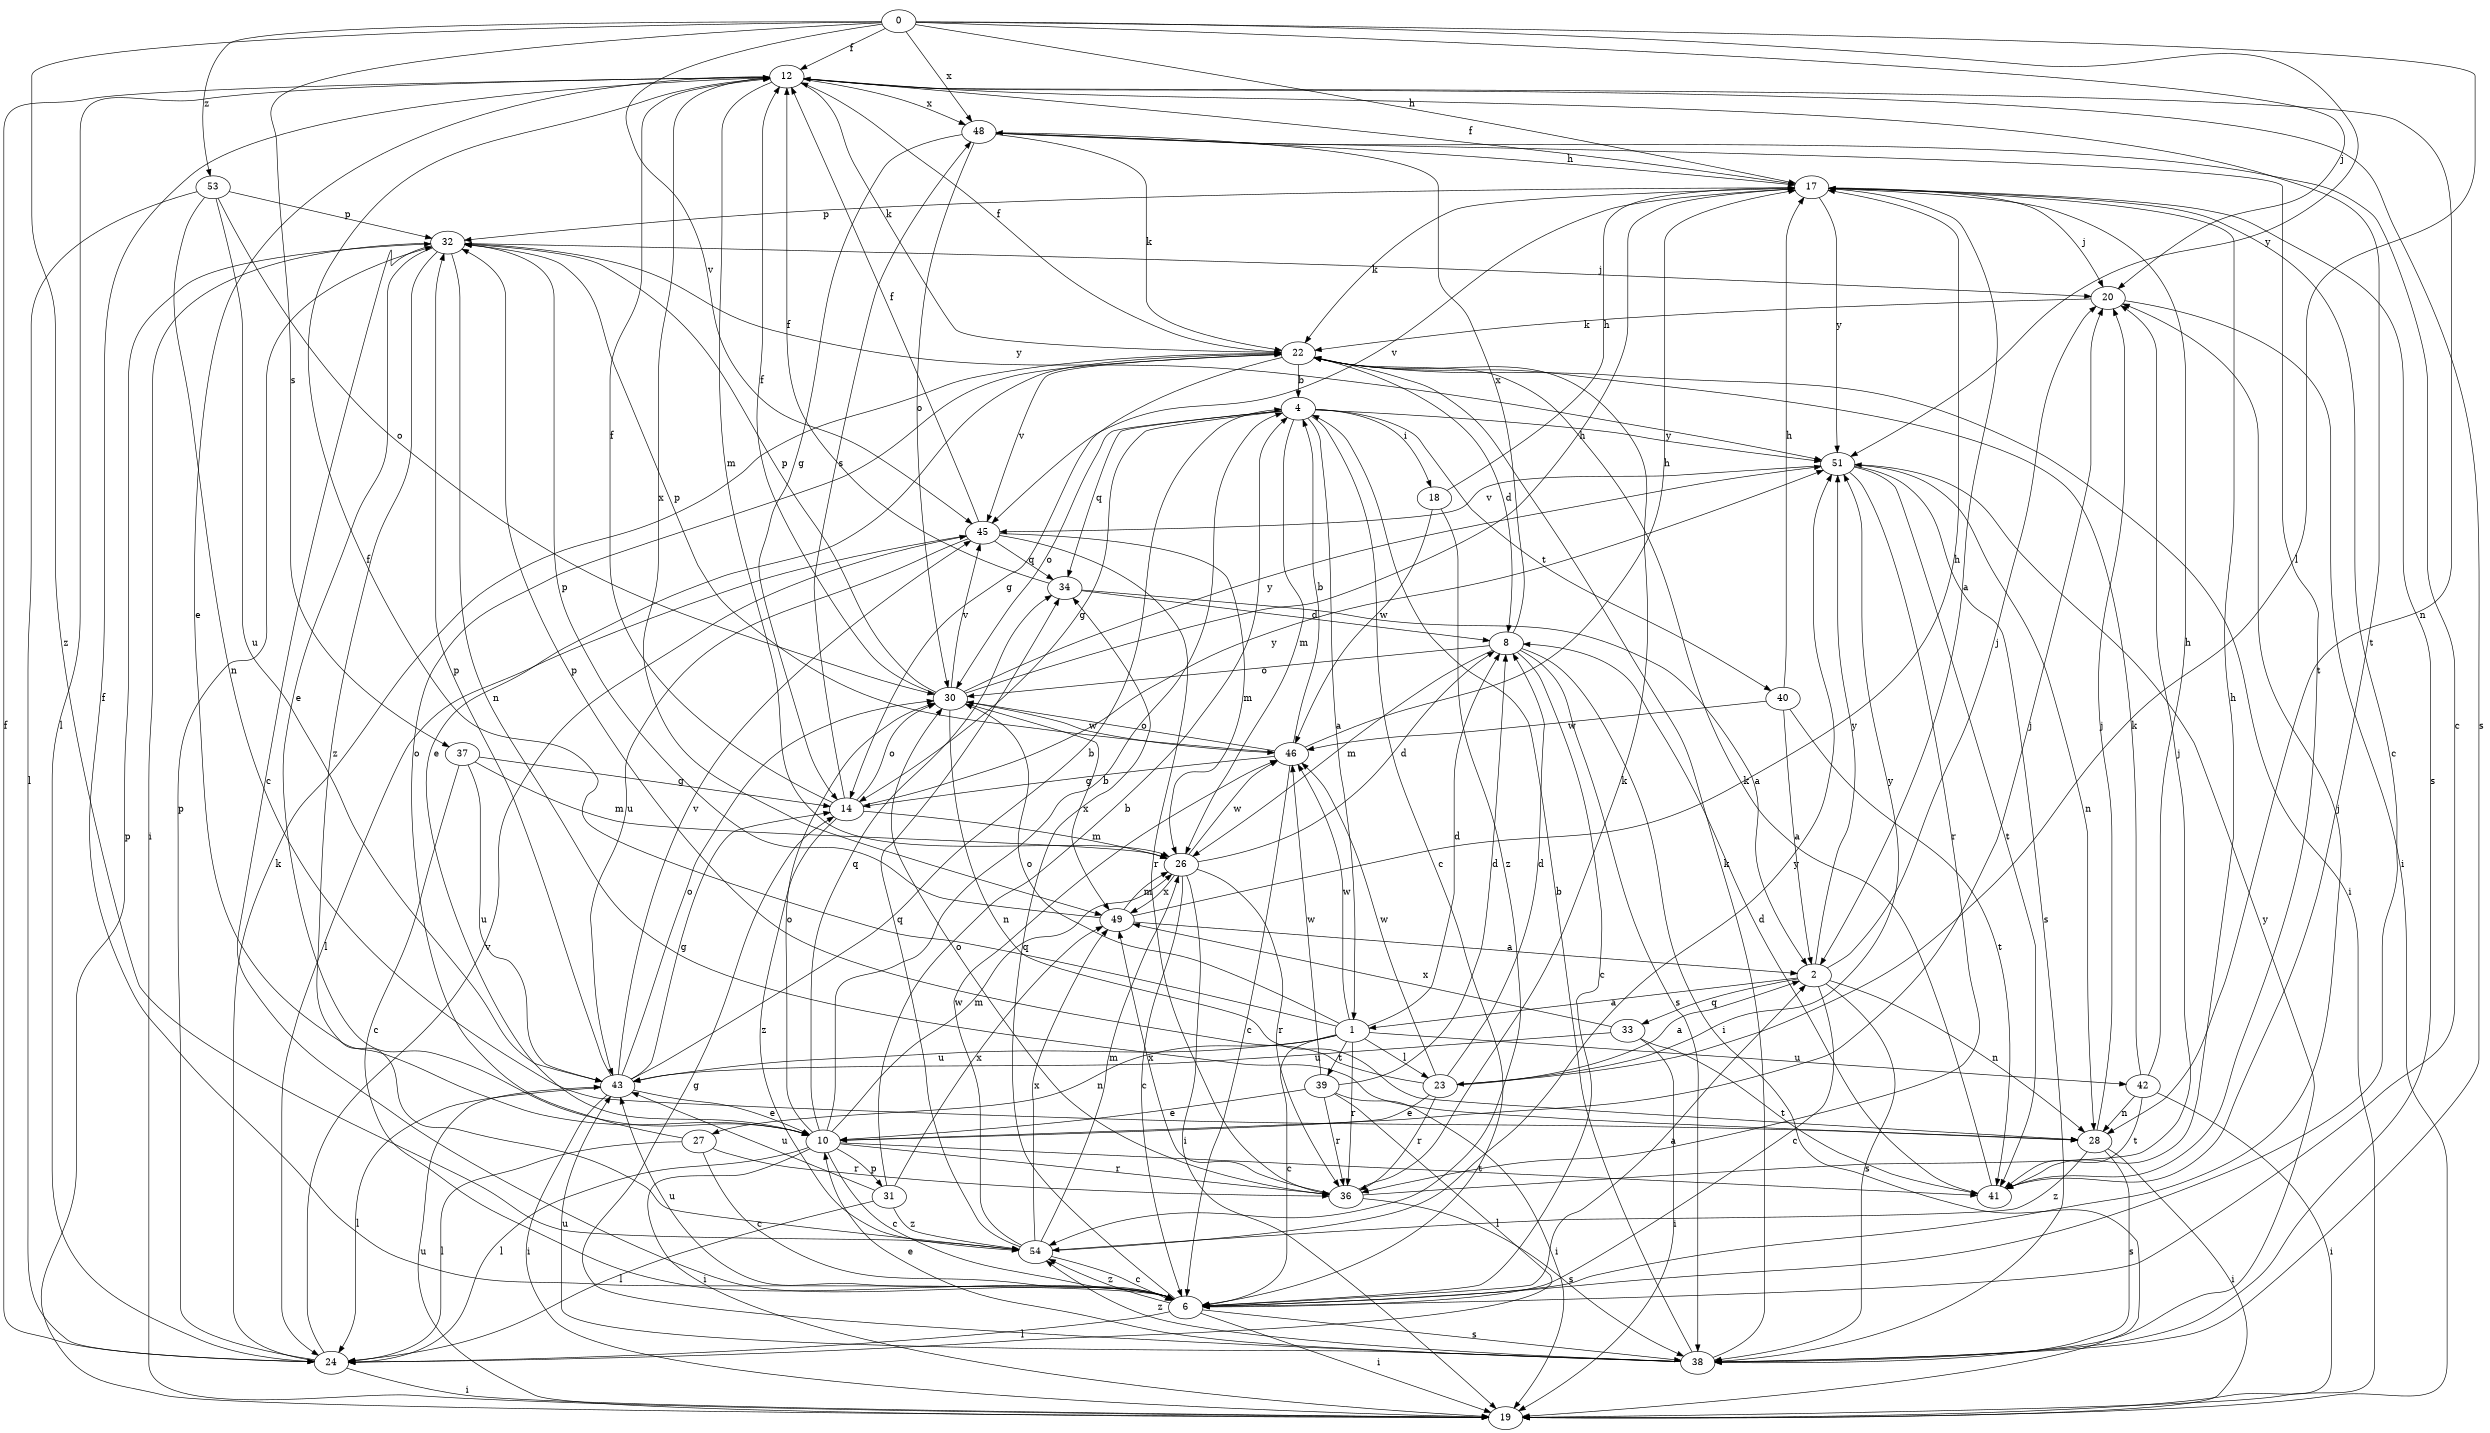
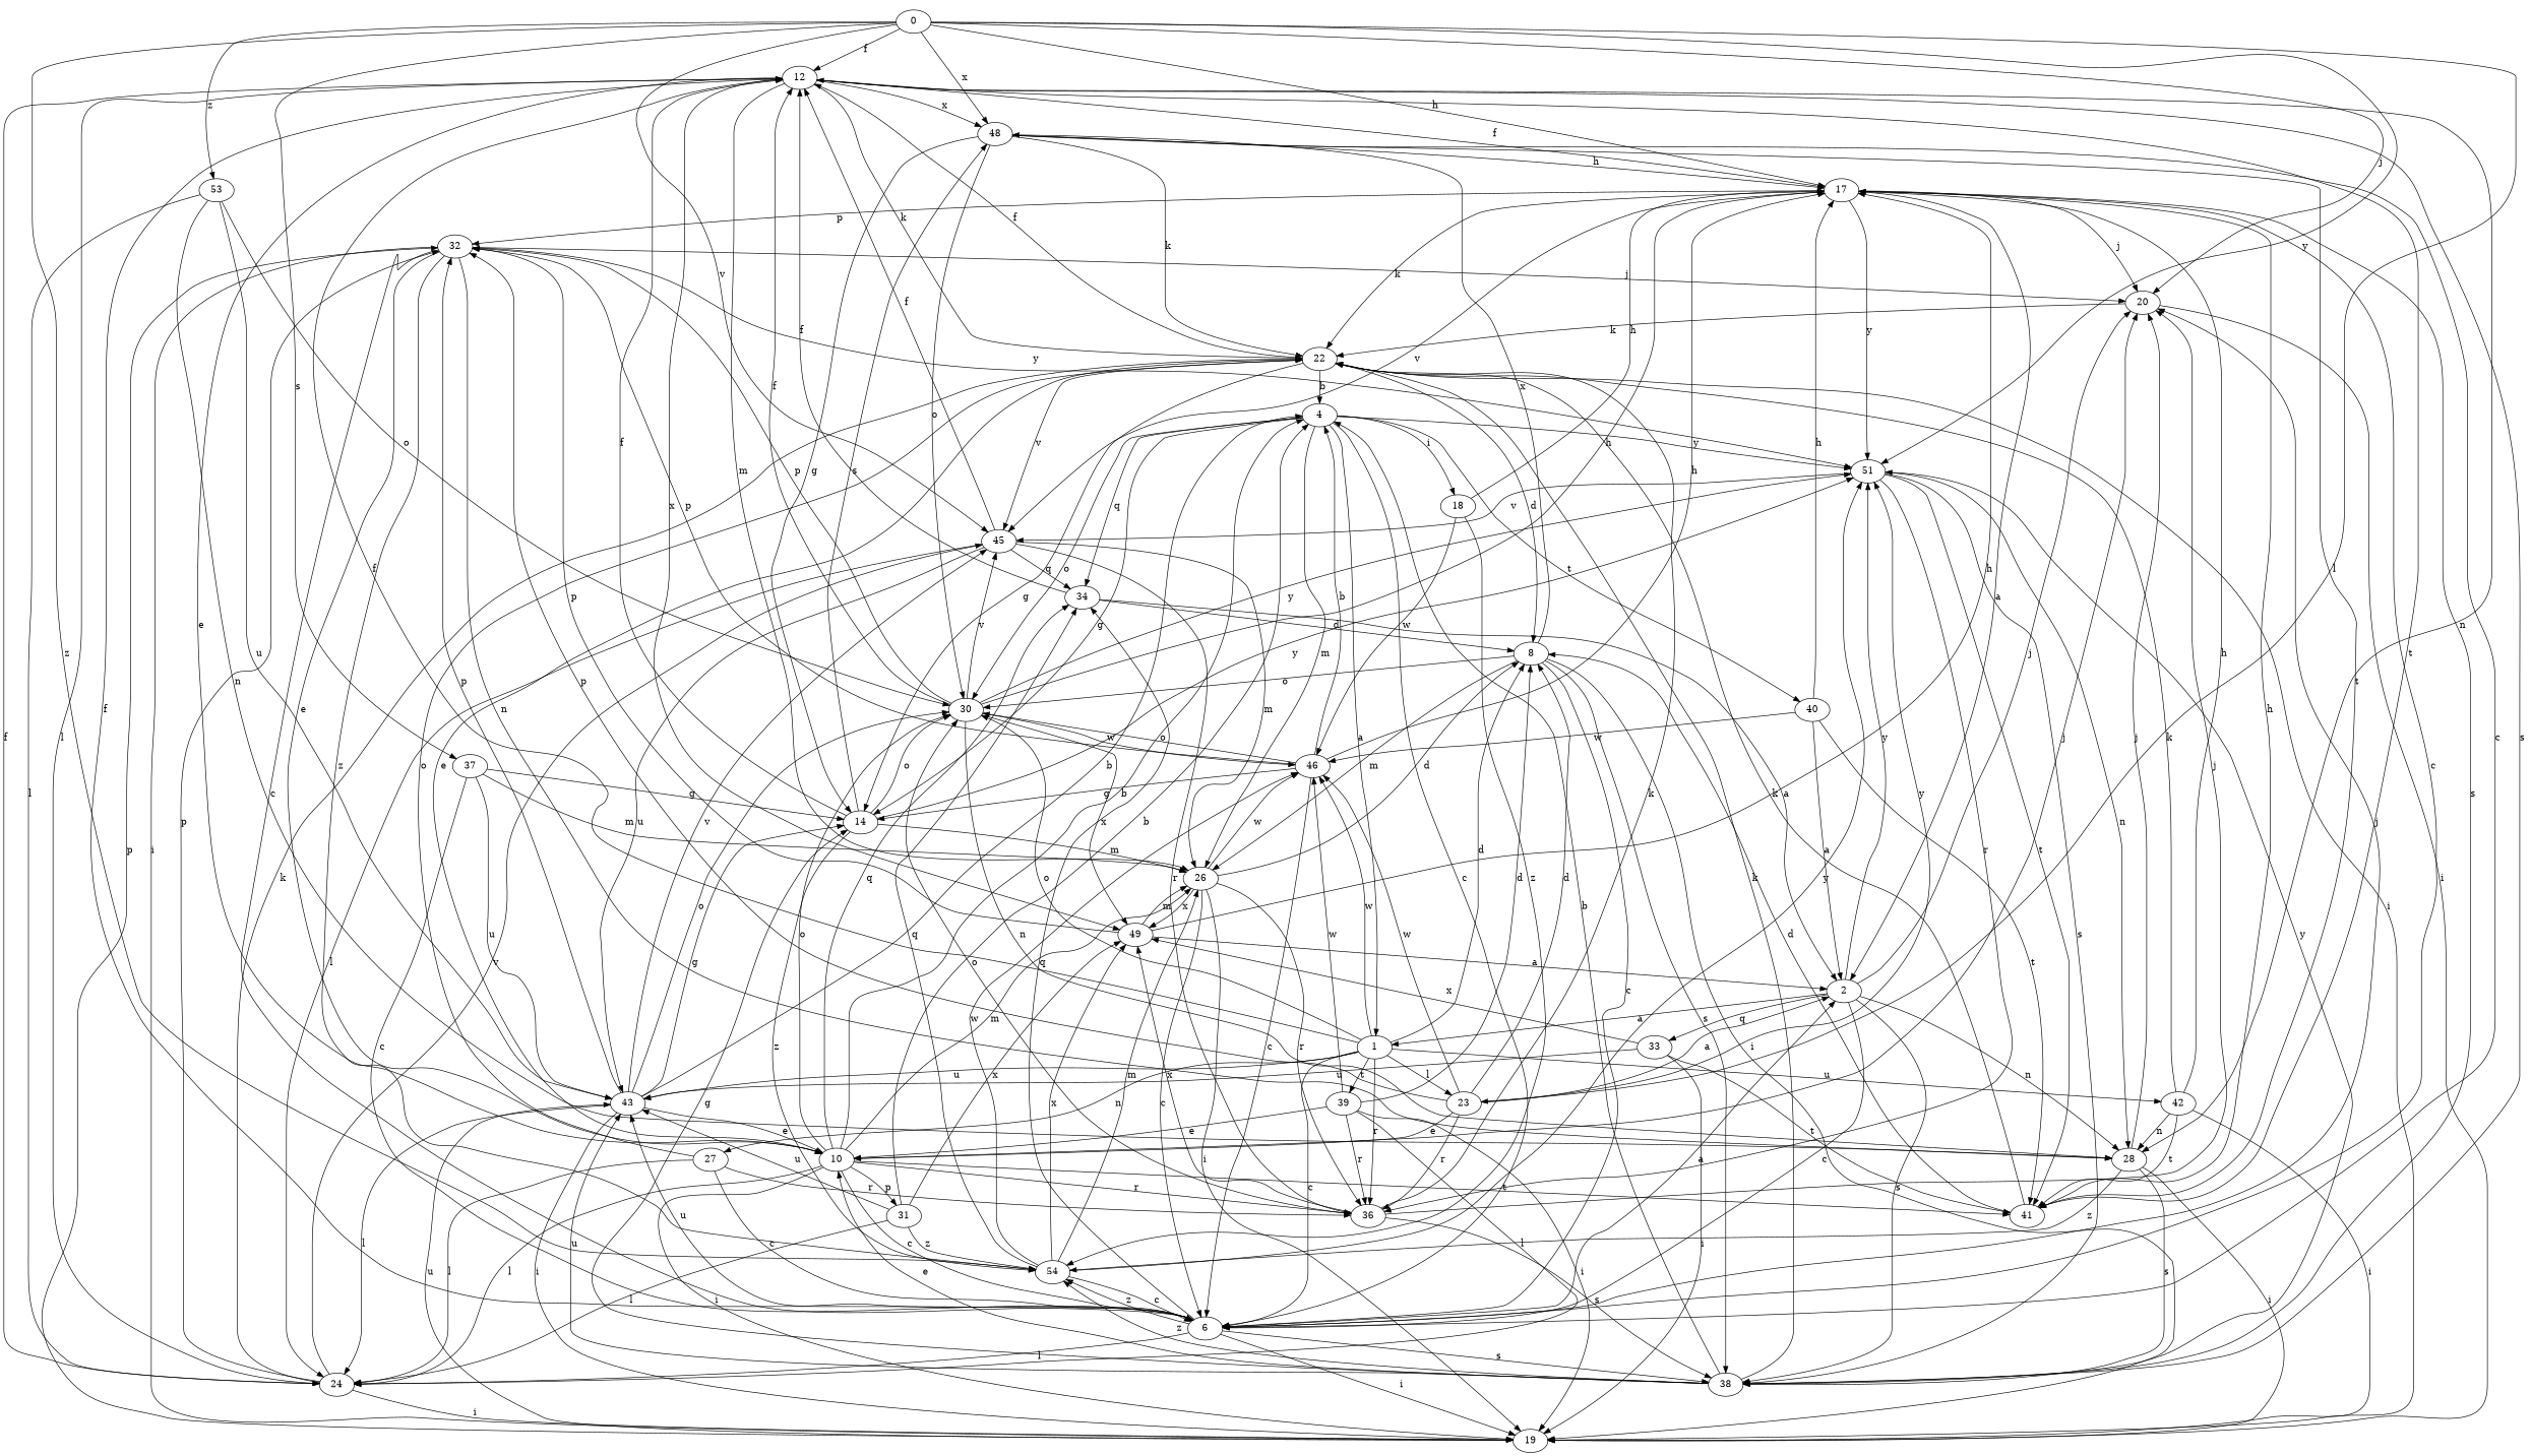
  strict digraph {
    0
    12
    17
    20
    23
    37
    45
    48
    51
    53
    54
    28
    38
    26
    24
    10
    41
    22
    49
    6
    2
    32
    19
    8
    36
    46
    43
    14
    34
    30
    1
    27
    39
    42
    4
    33
    18
    40
    31
    0 -> 12 [label=f]
    0 -> 17 [label=h]
    0 -> 20 [label=j]
    0 -> 23 [label=l]
    0 -> 37 [label=s]
    0 -> 45 [label=v]
    0 -> 48 [label=x]
    0 -> 51 [label=y]
    0 -> 53 [label=z]
    0 -> 54 [label=z]
    12 -> 48 [label=x]
    12 -> 28 [label=n]
    12 -> 38 [label=s]
    12 -> 26 [label=m]
    12 -> 24 [label=l]
    12 -> 10 [label=e]
    12 -> 41 [label=t]
    12 -> 22 [label=k]
    12 -> 49 [label=x]
    17 -> 12 [label=f]
    17 -> 20 [label=j]
    17 -> 45 [label=v]
    17 -> 51 [label=y]
    17 -> 38 [label=s]
    17 -> 22 [label=k]
    17 -> 6 [label=c]
    17 -> 2 [label=a]
    17 -> 32 [label=p]
    20 -> 22 [label=k]
    20 -> 19 [label=i]
    23 -> 51 [label=y]
    23 -> 10 [label=e]
    23 -> 2 [label=a]
    23 -> 32 [label=p]
    23 -> 8 [label=d]
    23 -> 36 [label=r]
    23 -> 46 [label=w]
    37 -> 26 [label=m]
    37 -> 6 [label=c]
    37 -> 43 [label=u]
    37 -> 14 [label=g]
    45 -> 12 [label=f]
    45 -> 26 [label=m]
    45 -> 24 [label=l]
    45 -> 36 [label=r]
    45 -> 43 [label=u]
    45 -> 34 [label=q]
    48 -> 17 [label=h]
    48 -> 41 [label=t]
    48 -> 22 [label=k]
    48 -> 6 [label=c]
    48 -> 14 [label=g]
    48 -> 30 [label=o]
    51 -> 45 [label=v]
    51 -> 28 [label=n]
    51 -> 38 [label=s]
    51 -> 41 [label=t]
    51 -> 36 [label=r]
    53 -> 28 [label=n]
    53 -> 24 [label=l]
-   53 -> 32 [label=p]
    53 -> 43 [label=u]
    53 -> 30 [label=o]
    54 -> 51 [label=y]
    54 -> 26 [label=m]
    54 -> 49 [label=x]
    54 -> 6 [label=c]
    54 -> 46 [label=w]
    54 -> 34 [label=q]
    28 -> 20 [label=j]
    28 -> 54 [label=z]
    28 -> 38 [label=s]
    28 -> 19 [label=i]
    38 -> 51 [label=y]
    38 -> 54 [label=z]
    38 -> 10 [label=e]
    38 -> 22 [label=k]
    38 -> 43 [label=u]
    38 -> 14 [label=g]
    38 -> 4 [label=b]
    26 -> 49 [label=x]
    26 -> 6 [label=c]
    26 -> 19 [label=i]
    26 -> 8 [label=d]
    26 -> 36 [label=r]
    26 -> 46 [label=w]
    24 -> 12 [label=f]
    24 -> 45 [label=v]
    24 -> 22 [label=k]
    24 -> 32 [label=p]
    24 -> 19 [label=i]
    10 -> 20 [label=j]
    10 -> 26 [label=m]
    10 -> 24 [label=l]
    10 -> 41 [label=t]
    10 -> 6 [label=c]
    10 -> 19 [label=i]
    10 -> 36 [label=r]
    10 -> 34 [label=q]
    10 -> 30 [label=o]
    10 -> 4 [label=b]
    10 -> 31 [label=p]
    41 -> 17 [label=h]
    41 -> 22 [label=k]
    41 -> 8 [label=d]
    22 -> 12 [label=f]
    22 -> 45 [label=v]
    22 -> 10 [label=e]
    22 -> 19 [label=i]
    22 -> 8 [label=d]
    22 -> 14 [label=g]
    22 -> 4 [label=b]
    49 -> 17 [label=h]
    49 -> 26 [label=m]
    49 -> 2 [label=a]
    49 -> 32 [label=p]
    6 -> 12 [label=f]
    6 -> 20 [label=j]
    6 -> 54 [label=z]
    6 -> 38 [label=s]
    6 -> 24 [label=l]
    6 -> 2 [label=a]
    6 -> 19 [label=i]
    6 -> 43 [label=u]
    6 -> 34 [label=q]
    2 -> 20 [label=j]
    2 -> 51 [label=y]
    2 -> 28 [label=n]
    2 -> 38 [label=s]
    2 -> 6 [label=c]
    2 -> 1 [label=a]
    2 -> 33 [label=q]
    32 -> 20 [label=j]
    32 -> 51 [label=y]
    32 -> 54 [label=z]
    32 -> 28 [label=n]
    32 -> 10 [label=e]
    32 -> 6 [label=c]
    32 -> 19 [label=i]
    19 -> 32 [label=p]
    19 -> 43 [label=u]
    8 -> 48 [label=x]
    8 -> 38 [label=s]
    8 -> 26 [label=m]
    8 -> 6 [label=c]
    8 -> 19 [label=i]
    8 -> 30 [label=o]
    36 -> 20 [label=j]
    36 -> 38 [label=s]
    36 -> 22 [label=k]
    36 -> 49 [label=x]
    36 -> 30 [label=o]
    46 -> 17 [label=h]
    46 -> 6 [label=c]
    46 -> 32 [label=p]
    46 -> 14 [label=g]
    46 -> 30 [label=o]
    46 -> 4 [label=b]
    43 -> 45 [label=v]
    43 -> 24 [label=l]
    43 -> 10 [label=e]
    43 -> 32 [label=p]
    43 -> 19 [label=i]
    43 -> 14 [label=g]
    43 -> 30 [label=o]
    43 -> 4 [label=b]
    14 -> 12 [label=f]
    14 -> 48 [label=s]
    14 -> 51 [label=y]
    14 -> 54 [label=z]
    14 -> 26 [label=m]
    14 -> 30 [label=o]
    34 -> 12 [label=f]
    34 -> 2 [label=a]
    34 -> 8 [label=d]
    30 -> 12 [label=f]
    30 -> 17 [label=h]
    30 -> 45 [label=v]
    30 -> 51 [label=y]
    30 -> 28 [label=n]
    30 -> 49 [label=x]
    30 -> 32 [label=p]
    30 -> 46 [label=w]
    1 -> 12 [label=f]
    1 -> 23 [label=l]
    1 -> 6 [label=c]
    1 -> 8 [label=d]
    1 -> 36 [label=r]
    1 -> 46 [label=w]
    1 -> 43 [label=u]
    1 -> 30 [label=o]
    1 -> 27 [label=n]
    1 -> 39 [label=t]
    1 -> 42 [label=u]
    27 -> 24 [label=l]
    27 -> 22 [label=o]
    27 -> 6 [label=c]
    27 -> 36 [label=r]
    39 -> 24 [label=l]
    39 -> 10 [label=e]
    39 -> 19 [label=i]
    39 -> 8 [label=d]
    39 -> 36 [label=r]
    39 -> 46 [label=w]
    42 -> 17 [label=h]
    42 -> 28 [label=n]
    42 -> 41 [label=t]
    42 -> 22 [label=k]
    42 -> 19 [label=i]
    4 -> 51 [label=y]
    4 -> 26 [label=m]
    4 -> 6 [label=c]
    4 -> 14 [label=g]
    4 -> 34 [label=q]
    4 -> 30 [label=o]
    4 -> 1 [label=a]
    4 -> 18 [label=i]
    4 -> 40 [label=t]
    33 -> 41 [label=t]
    33 -> 49 [label=x]
    33 -> 19 [label=i]
    33 -> 43 [label=u]
    18 -> 17 [label=h]
    18 -> 54 [label=z]
    18 -> 46 [label=w]
    40 -> 17 [label=h]
    40 -> 41 [label=t]
    40 -> 2 [label=a]
    40 -> 46 [label=w]
    31 -> 54 [label=z]
    31 -> 24 [label=l]
    31 -> 49 [label=x]
    31 -> 43 [label=u]
    31 -> 4 [label=b]
  }
